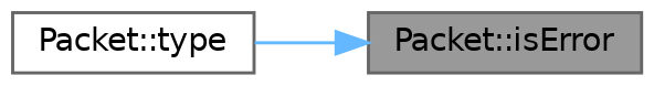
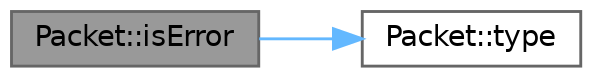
  digraph {
    rankdir=RL
    node [fontname=Helvetica fontsize=10 shape=box style=filled]
    n1 [color=gray40 fillcolor=grey60 fontcolor=black height=0.2 label="Packet::isError" width=0.4]
    n2 [color=grey40 fillcolor=white height=0.2 label="Packet::type" width=0.4]
-   n1 -> n2 [color=steelblue1 dir=back fontname=Helvetica fontsize=10 labelfontname=Helvetica labelfontsize=10 style=solid]
+   n2 -> n1 [color=steelblue1 dir=back fontname=Helvetica fontsize=10 labelfontname=Helvetica labelfontsize=10 style=solid]
  }
